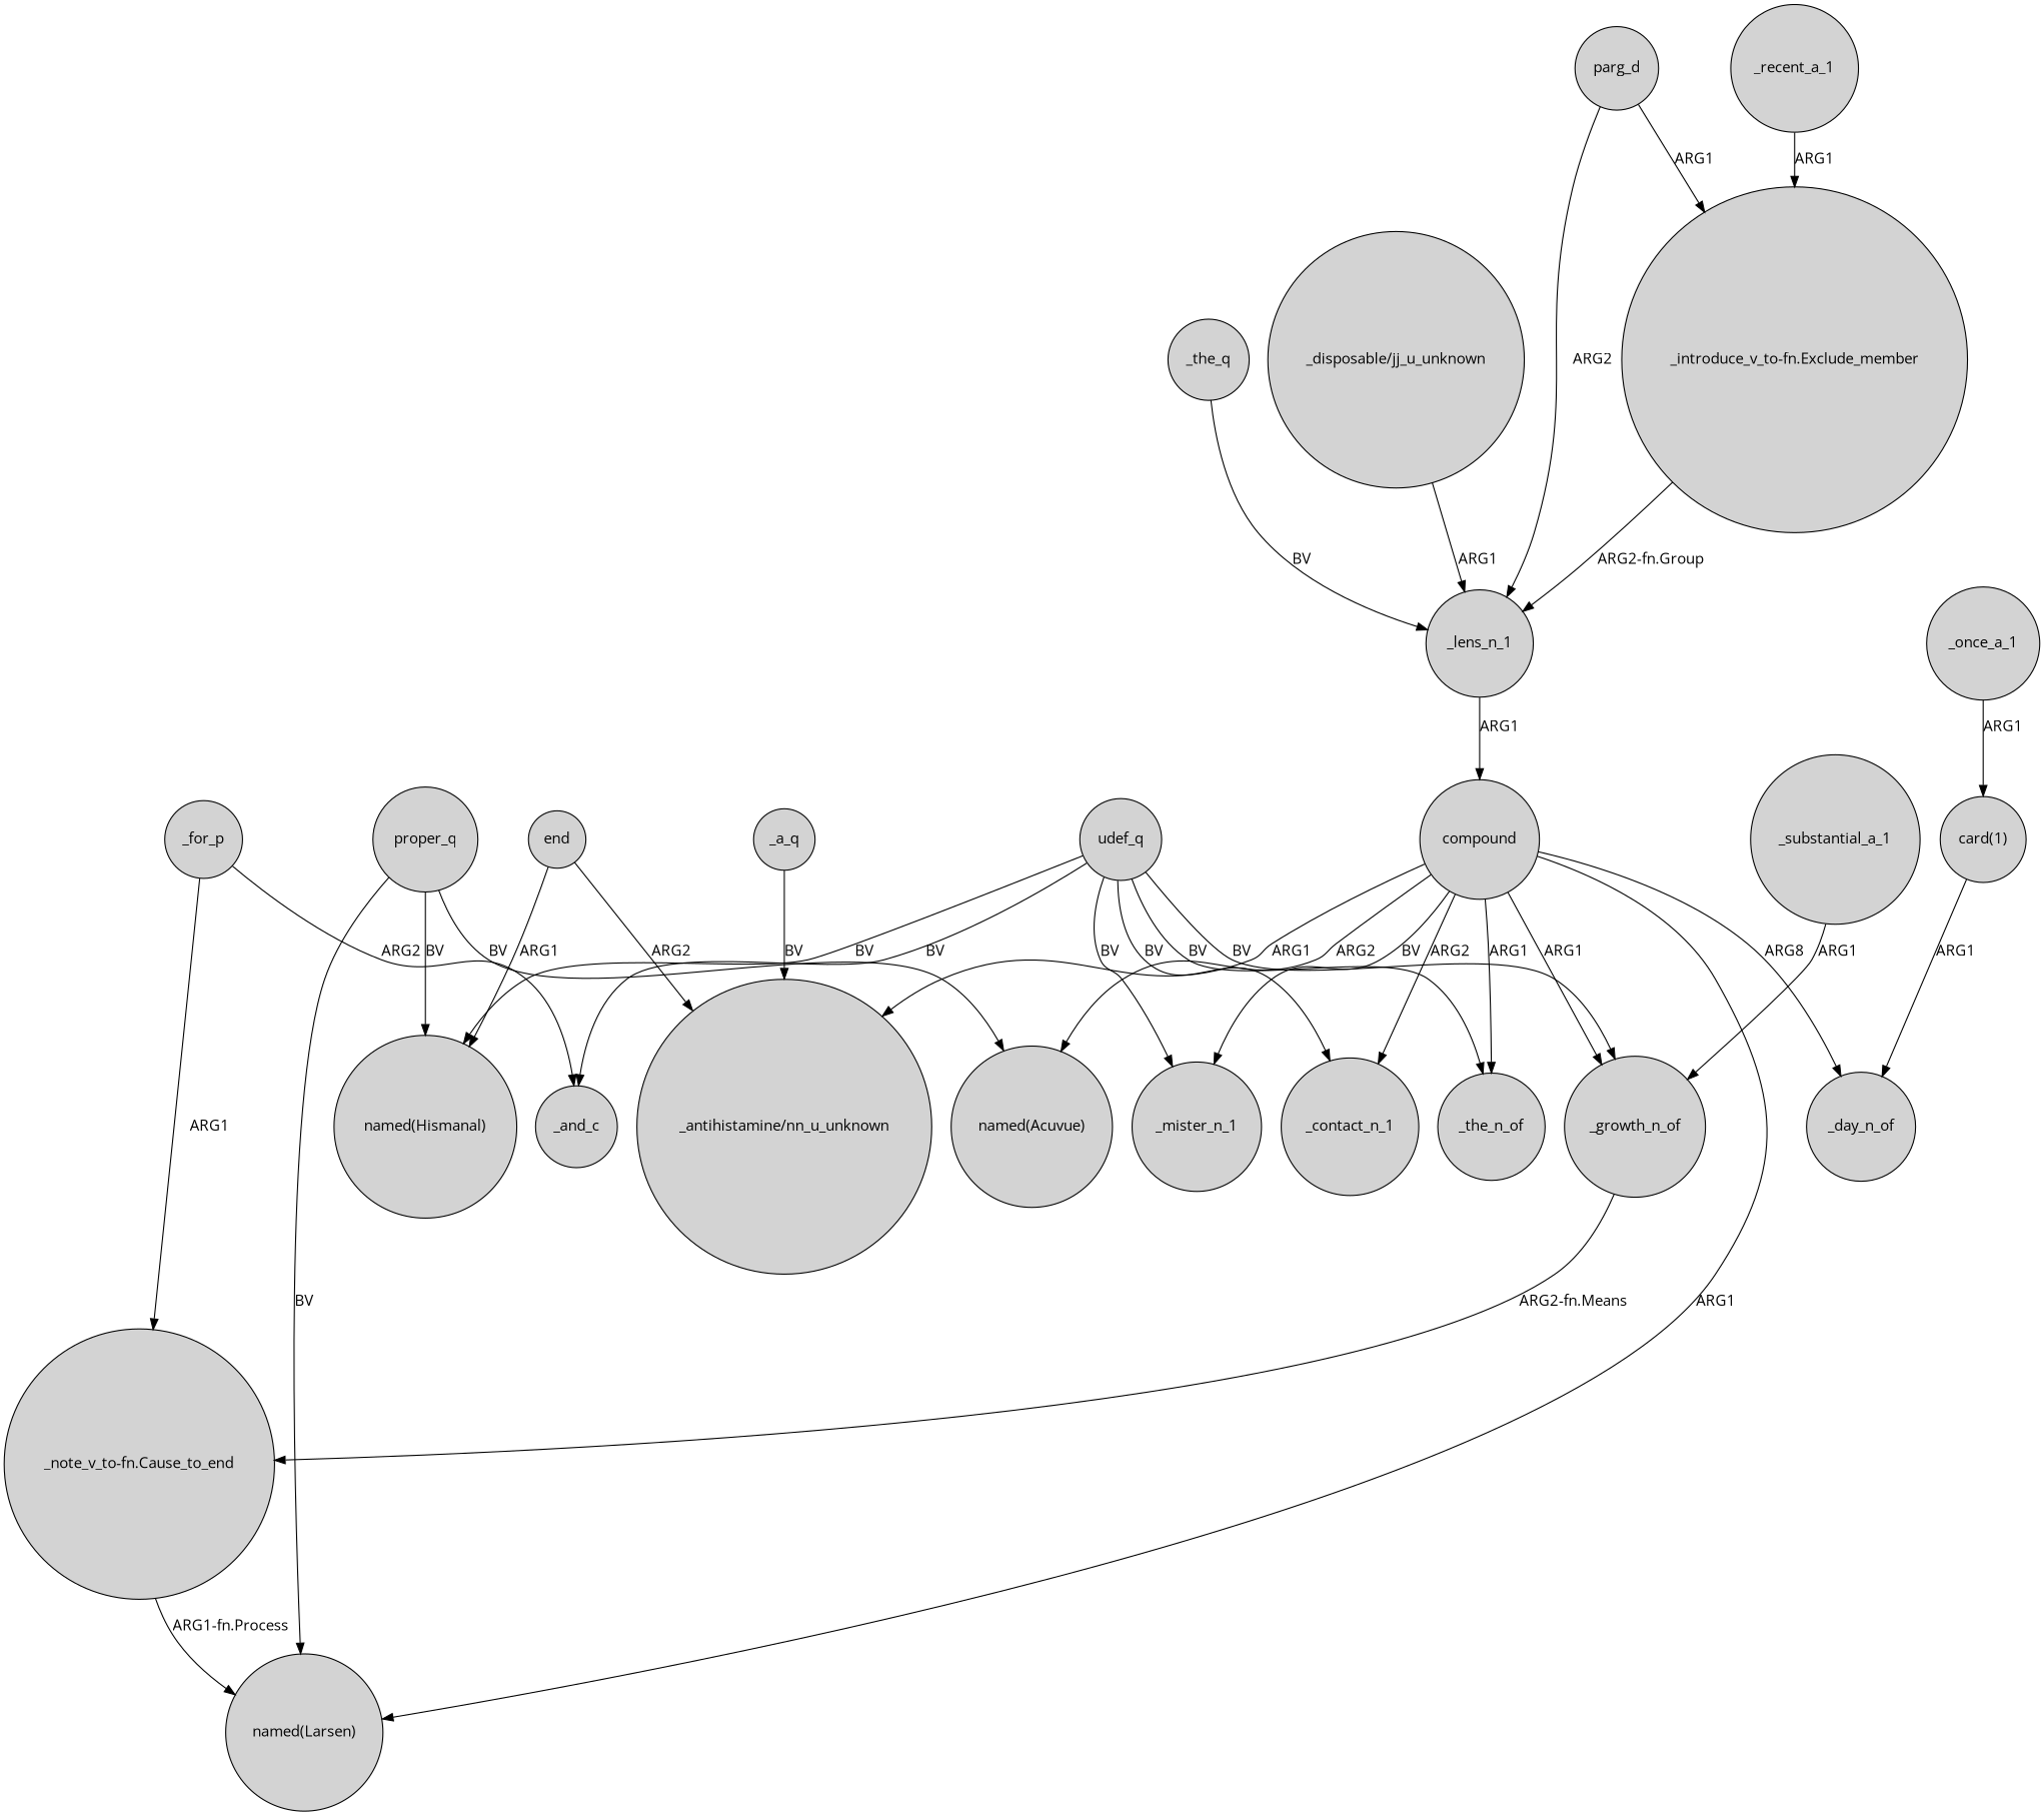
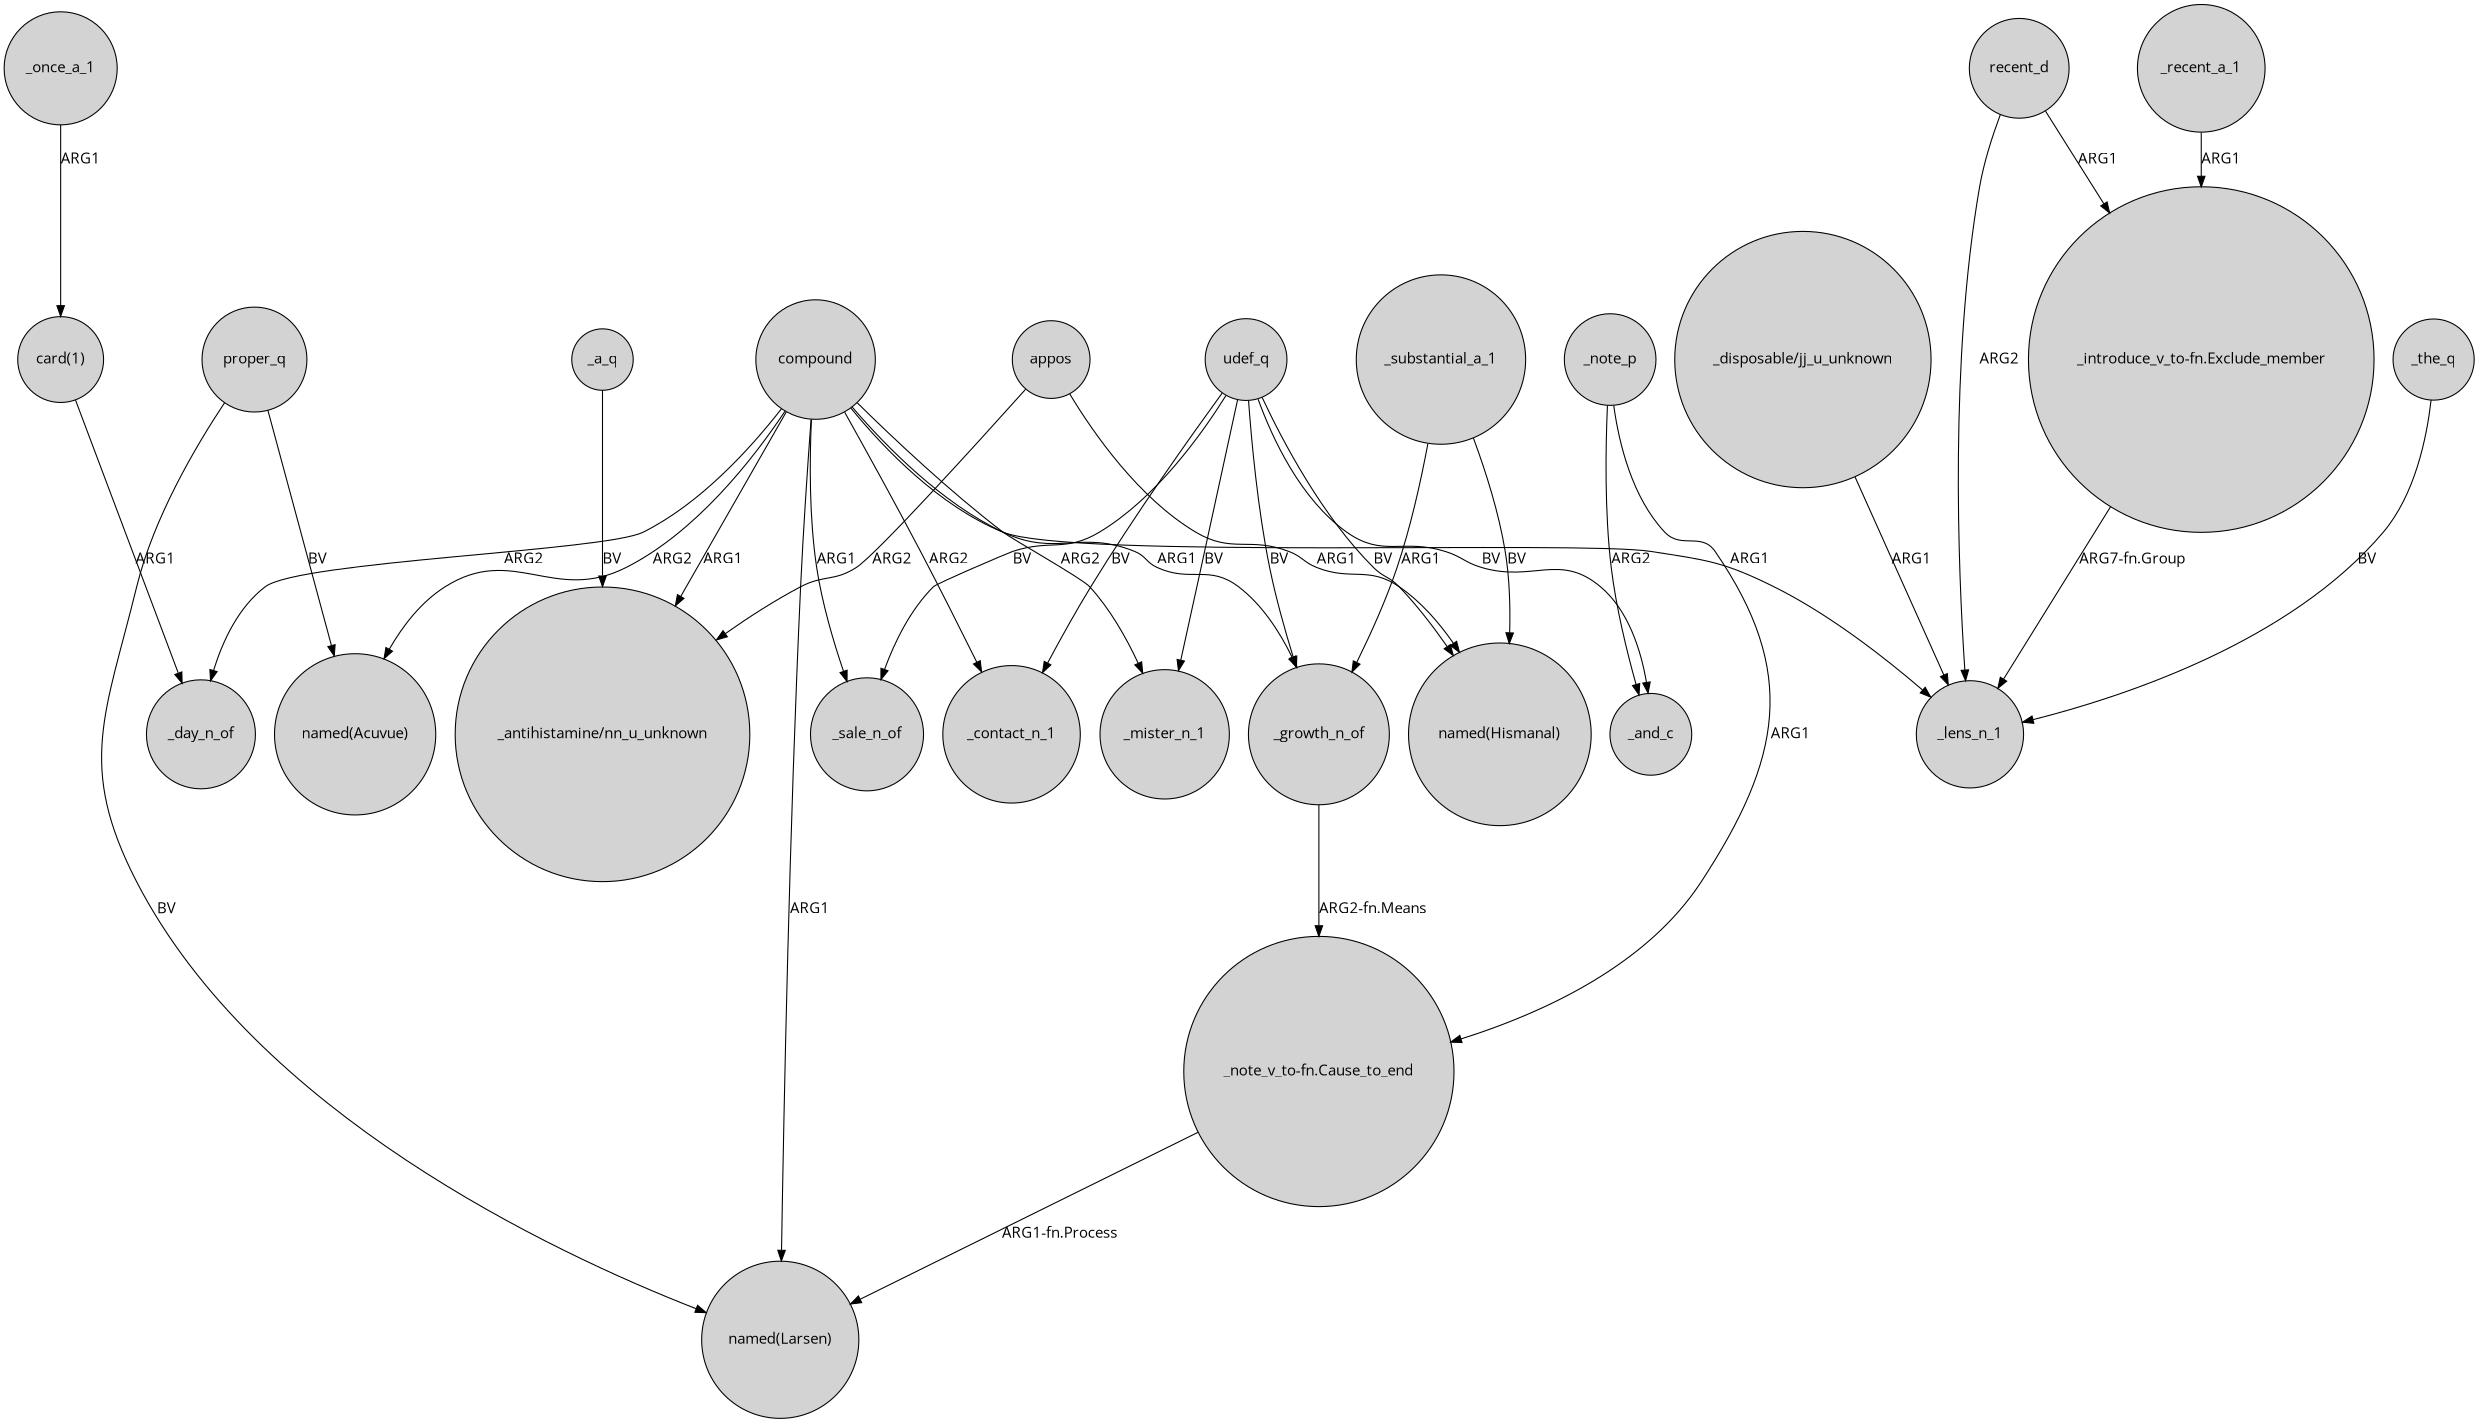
  digraph {
    fontname="Open Sans"
    node [fontname="Open Sans" shape=circle style=filled]
    edge [fontname="Open Sans"]
    _a_q
    "_antihistamine/nn_u_unknown"
    compound
    _mister_n_1
    _day_n_of
    "named(Larsen)"
    "named(Acuvue)"
    _lens_n_1
-   _sale_n_of [label=_the_n_of]
+   _sale_n_of
    _growth_n_of
    _contact_n_1
    "_note_v_to-fn.Cause_to_end"
-   _for_p
+   _for_p [label=_note_p]
    _and_c
    proper_q
    "named(Hismanal)"
    _the_q
    _once_a_1
    "card(1)"
    udef_q
    "_disposable/jj_u_unknown"
-   parg_d
+   parg_d [label=recent_d]
    "_introduce_v_to-fn.Exclude_member"
    _substantial_a_1
-   appos [label=end]
+   appos
    _recent_a_1
    _a_q -> "_antihistamine/nn_u_unknown" [label=BV]
    compound -> "_antihistamine/nn_u_unknown" [label=ARG1]
-   compound -> _mister_n_1 [label=BV]
-   compound -> _day_n_of [label=ARG8]
+   compound -> _mister_n_1 [label=ARG2]
+   compound -> _day_n_of [label=ARG2]
    compound -> "named(Larsen)" [label=ARG1]
    compound -> "named(Acuvue)" [label=ARG2]
-   _lens_n_1 -> compound [label=ARG1]
+   compound -> _lens_n_1 [label=ARG1]
    compound -> _sale_n_of [label=ARG1]
    compound -> _growth_n_of [label=ARG1]
    compound -> _contact_n_1 [label=ARG2]
    _growth_n_of -> "_note_v_to-fn.Cause_to_end" [label="ARG2-fn.Means"]
    "_note_v_to-fn.Cause_to_end" -> "named(Larsen)" [label="ARG1-fn.Process"]
    _for_p -> "_note_v_to-fn.Cause_to_end" [label=ARG1]
    _for_p -> _and_c [label=ARG2]
    proper_q -> "named(Larsen)" [label=BV]
    proper_q -> "named(Acuvue)" [label=BV]
-   proper_q -> "named(Hismanal)" [label=BV]
+   _substantial_a_1 -> "named(Hismanal)" [label=BV]
    _the_q -> _lens_n_1 [label=BV]
    _once_a_1 -> "card(1)" [label=ARG1]
    "card(1)" -> _day_n_of [label=ARG1]
    udef_q -> _mister_n_1 [label=BV]
    udef_q -> _sale_n_of [label=BV]
    udef_q -> _growth_n_of [label=BV]
    udef_q -> _contact_n_1 [label=BV]
    udef_q -> _and_c [label=BV]
    udef_q -> "named(Hismanal)" [label=BV]
    "_disposable/jj_u_unknown" -> _lens_n_1 [label=ARG1]
    parg_d -> _lens_n_1 [label=ARG2]
    parg_d -> "_introduce_v_to-fn.Exclude_member" [label=ARG1]
-   "_introduce_v_to-fn.Exclude_member" -> _lens_n_1 [label="ARG2-fn.Group"]
+   "_introduce_v_to-fn.Exclude_member" -> _lens_n_1 [label="ARG7-fn.Group"]
    _substantial_a_1 -> _growth_n_of [label=ARG1]
    appos -> "_antihistamine/nn_u_unknown" [label=ARG2]
    appos -> "named(Hismanal)" [label=ARG1]
    _recent_a_1 -> "_introduce_v_to-fn.Exclude_member" [label=ARG1]
  }
